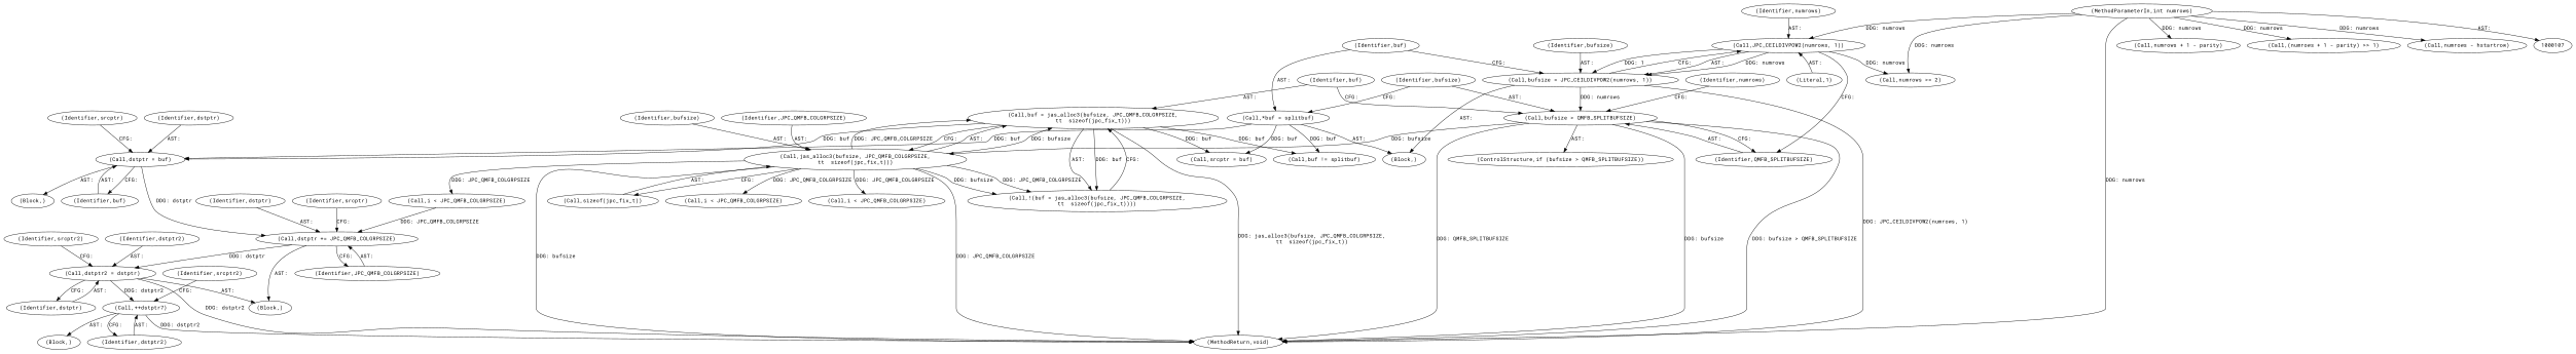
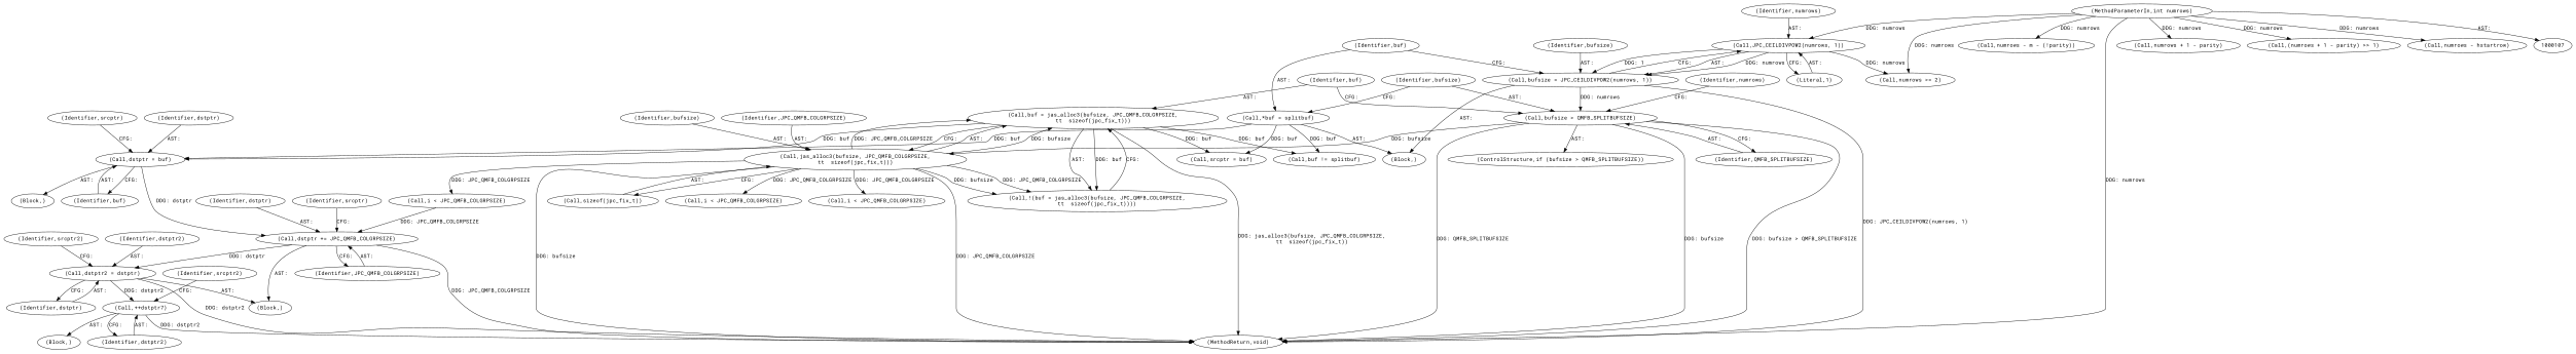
  digraph {
    fontname="Roboto Mono"
    node [fontname="Roboto Mono"]
    edge [fontname="Roboto Mono"]
    n1 [label="(Call,dstptr = buf)"]
    n2 [label="(Call,dstptr += JPC_QMFB_COLGRPSIZE)"]
    n3 [label="(Block,)"]
    n4 [label="(Identifier,buf)"]
    n5 [label="(Call,dstptr2 = dstptr)"]
    n6 [label="(MethodReturn,void)"]
    n7 [label="(Call,++dstptr7)"]
    n8 [label="(Identifier,dstptr)"]
    n9 [label="(Block,)"]
    n10 [label="(Identifier,JPC_QMFB_COLGRPSIZE)"]
    n11 [label="(Call,buf = jas_alloc3(bufsize, JPC_QMFB_COLGRPSIZE,\n\t\t  sizeof(jpc_fix_t)))"]
    n12 [label="(Call,jas_alloc3(bufsize, JPC_QMFB_COLGRPSIZE,\n\t\t  sizeof(jpc_fix_t)))"]
    n13 [label="(Call,!(buf = jas_alloc3(bufsize, JPC_QMFB_COLGRPSIZE,\n\t\t  sizeof(jpc_fix_t))))"]
    n14 [label="(Call,srcptr = buf)"]
    n15 [label="(Call,buf != splitbuf)"]
    n16 [label="(Call,i < JPC_QMFB_COLGRPSIZE)"]
    n17 [label="(Call,sizeof(jpc_fix_t))"]
    n18 [label="(Call,i < JPC_QMFB_COLGRPSIZE)"]
    n19 [label="(Call,i < JPC_QMFB_COLGRPSIZE)"]
    n20 [label="(Call,bufsize > QMFB_SPLITBUFSIZE)"]
    n21 [label="(Identifier,QMFB_SPLITBUFSIZE)"]
    n22 [label="(ControlStructure,if (bufsize > QMFB_SPLITBUFSIZE))"]
    n23 [label="(Call,bufsize = JPC_CEILDIVPOW2(numrows, 1))"]
    n24 [label="(Call,JPC_CEILDIVPOW2(numrows, 1))"]
    n25 [label="(Block,)"]
    n26 [label="(Literal,1)"]
    n27 [label="(Call,numrows >= 2)"]
    n28 [label="(MethodParameterIn,int numrows)"]
+   n29 [label="(Call,numrows - m - (!parity))"]
    n30 [label="(Call,numrows + 1 - parity)"]
    n31 [label="(Call,(numrows + 1 - parity) >> 1)"]
    n32 [label="(Call,numrows - hstartrow)"]
    1000107
    n34 [label="(Call,*buf = splitbuf)"]
    n35 [label="(Block,)"]
    n36 [label="(Identifier,dstptr2)"]
    n37 [label="(Identifier,bufsize)"]
    n38 [label="(Identifier,numrows)"]
    n39 [label="(Identifier,dstptr)"]
    n40 [label="(Identifier,bufsize)"]
    n41 [label="(Identifier,srcptr)"]
    n42 [label="(Identifier,srcptr2)"]
    n43 [label="(Identifier,srcptr2)"]
    n44 [label="(Identifier,dstptr2)"]
    n45 [label="(Identifier,numrows)"]
    n46 [label="(Identifier,srcptr)"]
    n47 [label="(Identifier,bufsize)"]
    n48 [label="(Identifier,dstptr)"]
    n49 [label="(Identifier,buf)"]
    n50 [label="(Identifier,JPC_QMFB_COLGRPSIZE)"]
    n51 [label="(Identifier,buf)"]
    n1 -> n2 [label="DDG: dstptr"]
    n1 -> n3 [label="AST: "]
    n1 -> n4 [label="CFG: "]
    n2 -> n5 [label="DDG: dstptr"]
+   n2 -> n6 [label="DDG: JPC_QMFB_COLGRPSIZE"]
    n2 -> n9 [label="AST: "]
    n2 -> n10 [label="CFG: "]
    n4 -> n1 [label="AST: "]
    n5 -> n6 [label="DDG: dstptr2"]
    n5 -> n7 [label="DDG: dstptr2"]
    n5 -> n8 [label="CFG: "]
    n5 -> n9 [label="AST: "]
    n7 -> n6 [label="DDG: dstptr2"]
    n7 -> n35 [label="AST: "]
    n7 -> n36 [label="CFG: "]
    n8 -> n5 [label="AST: "]
    n10 -> n2 [label="AST: "]
    n11 -> n1 [label="DDG: buf"]
    n11 -> n6 [label="DDG: jas_alloc3(bufsize, JPC_QMFB_COLGRPSIZE,\n\t\t  sizeof(jpc_fix_t))"]
    n11 -> n12 [label="CFG: "]
    n11 -> n13 [label="AST: "]
    n11 -> n13 [label="DDG: buf"]
    n11 -> n14 [label="DDG: buf"]
    n11 -> n15 [label="DDG: buf"]
    n12 -> n6 [label="DDG: bufsize"]
    n12 -> n6 [label="DDG: JPC_QMFB_COLGRPSIZE"]
    n12 -> n11 [label="AST: "]
    n12 -> n11 [label="DDG: bufsize"]
    n12 -> n11 [label="DDG: JPC_QMFB_COLGRPSIZE"]
    n12 -> n13 [label="DDG: bufsize"]
    n12 -> n13 [label="DDG: JPC_QMFB_COLGRPSIZE"]
    n12 -> n16 [label="DDG: JPC_QMFB_COLGRPSIZE"]
    n12 -> n17 [label="CFG: "]
    n12 -> n18 [label="DDG: JPC_QMFB_COLGRPSIZE"]
    n12 -> n19 [label="DDG: JPC_QMFB_COLGRPSIZE"]
    n13 -> n11 [label="CFG: "]
    n16 -> n2 [label="DDG: JPC_QMFB_COLGRPSIZE"]
    n17 -> n12 [label="AST: "]
    n20 -> n6 [label="DDG: bufsize"]
    n20 -> n6 [label="DDG: bufsize > QMFB_SPLITBUFSIZE"]
    n20 -> n6 [label="DDG: QMFB_SPLITBUFSIZE"]
    n20 -> n12 [label="DDG: bufsize"]
    n20 -> n21 [label="CFG: "]
    n20 -> n22 [label="AST: "]
    n21 -> n20 [label="AST: "]
    n23 -> n6 [label="DDG: JPC_CEILDIVPOW2(numrows, 1)"]
    n23 -> n20 [label="DDG: numrows"]
    n23 -> n24 [label="CFG: "]
    n23 -> n25 [label="AST: "]
    n24 -> n23 [label="AST: "]
    n24 -> n23 [label="DDG: numrows"]
    n24 -> n23 [label="DDG: 1"]
-   n24 -> n21 [label="CFG: "]
+   n24 -> n26 [label="CFG: "]
    n24 -> n27 [label="DDG: numrows"]
    n26 -> n24 [label="AST: "]
    n28 -> n6 [label="DDG: numrows"]
    n28 -> n24 [label="DDG: numrows"]
    n28 -> n27 [label="DDG: numrows"]
+   n28 -> n29 [label="DDG: numrows"]
    n28 -> n30 [label="DDG: numrows"]
    n28 -> n31 [label="DDG: numrows"]
    n28 -> n32 [label="DDG: numrows"]
    n28 -> 1000107 [label="AST: "]
    n34 -> n1 [label="DDG: buf"]
    n34 -> n14 [label="DDG: buf"]
    n34 -> n15 [label="DDG: buf"]
    n34 -> n25 [label="AST: "]
    n36 -> n7 [label="AST: "]
    n37 -> n12 [label="AST: "]
    n38 -> n24 [label="AST: "]
    n39 -> n2 [label="AST: "]
    n40 -> n23 [label="AST: "]
    n41 -> n1 [label="CFG: "]
    n42 -> n5 [label="CFG: "]
    n43 -> n7 [label="CFG: "]
    n44 -> n5 [label="AST: "]
    n45 -> n20 [label="CFG: "]
    n46 -> n2 [label="CFG: "]
    n47 -> n20 [label="AST: "]
    n47 -> n34 [label="CFG: "]
    n48 -> n1 [label="AST: "]
    n49 -> n23 [label="CFG: "]
    n49 -> n34 [label="AST: "]
    n50 -> n12 [label="AST: "]
    n51 -> n11 [label="AST: "]
    n51 -> n20 [label="CFG: "]
  }
